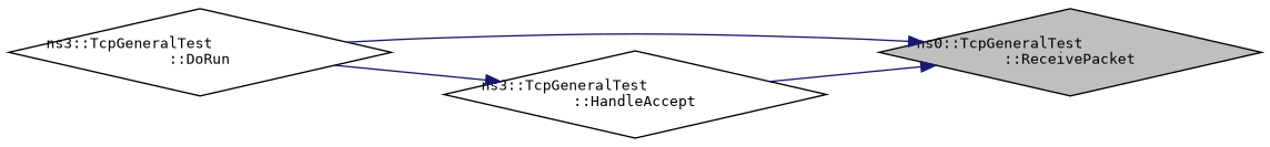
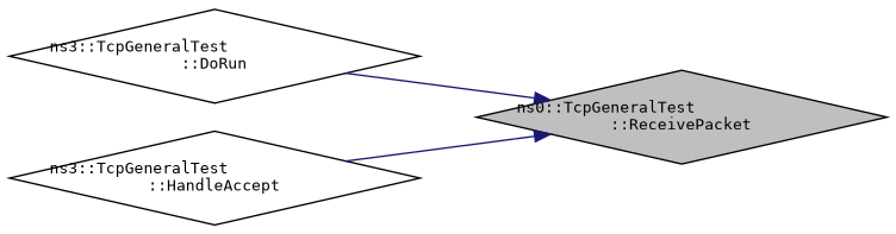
  digraph {
    fontname="DejaVu Sans Mono"
    rankdir=RL
    node [color=black fillcolor=white fontname="DejaVu Sans Mono" fontsize=10 shape=diamond style=filled]
    edge [color=midnightblue dir=back fontname="DejaVu Sans Mono" fontsize=10 labelfontname=Helvetica labelfontsize=10 style=solid]
    n1 [fillcolor=grey75 fontcolor=black height=0.2 label="ns0::TcpGeneralTest\l::ReceivePacket" width=0.4]
    n2 [height=0.2 label="ns3::TcpGeneralTest\l::DoRun" width=0.4]
    n3 [height=0.2 label="ns3::TcpGeneralTest\l::HandleAccept" width=0.4]
    n1 -> n2
    n1 -> n3
-   n3 -> n2
  }
